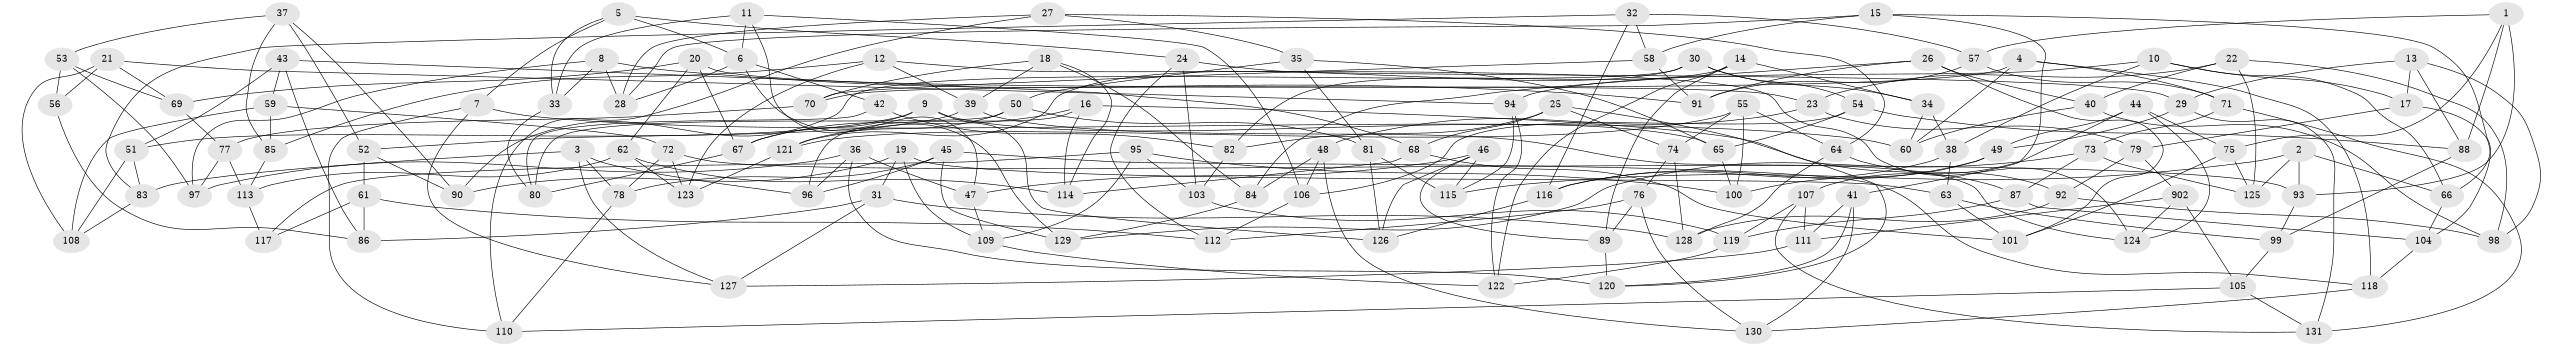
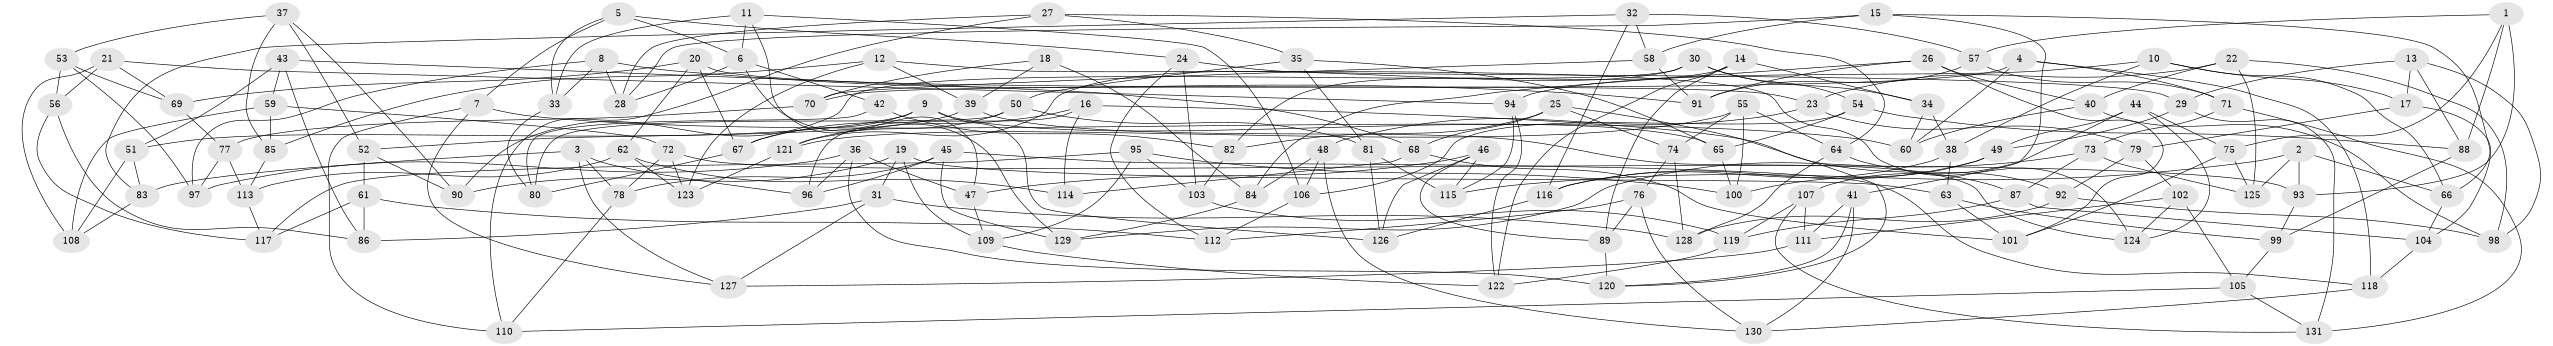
  graph {
    node [color=gray90 style=filled]
    1
    57
    75
    88
    93
    71
    91
    125
    101
    99
    2
    66
    115
    104
    3
    78
    83
    96
    127
    110
    108
    4
    60
    70
    118
    77
    131
    73
    130
    5
    6
    7
    24
    33
    28
    42
    129
    29
    103
    112
    80
    82
    8
    97
    9
    51
    65
    67
    126
    100
    10
    17
    38
    94
    79
    63
    116
    122
    11
    47
    106
    109
    12
    39
    85
    123
    124
    52
    113
    13
    98
    49
    14
    34
    89
    120
    15
    41
    58
    111
    16
    87
    114
    119
    92
-   102 [label=902]
+   102
    18
    84
    19
    31
    90
    86
    128
    20
    23
    62
    69
    48
    21
    56
    117
    22
    40
    25
    68
    74
    76
    26
    27
    35
    64
    50
    81
    30
    54
    121
    32
    36
    37
    53
    61
    43
    59
    72
    44
    107
    45
    46
    55
    105
    95
    1 -- 57
    1 -- 75
    1 -- 88
    1 -- 93
    57 -- 71
    57 -- 91
    75 -- 125
    75 -- 101
    88 -- 99
    93 -- 99
    71 -- 131
    71 -- 73
    99 -- 105
    2 -- 93
    2 -- 125
    2 -- 66
    2 -- 115
    66 -- 104
    104 -- 118
    3 -- 78
    3 -- 83
    3 -- 96
    3 -- 127
    78 -- 110
    83 -- 108
    4 -- 71
    4 -- 60
    4 -- 70
    4 -- 118
    70 -- 77
    118 -- 130
    77 -- 97
    77 -- 113
    73 -- 125
    73 -- 129
    73 -- 87
    5 -- 6
    5 -- 7
    5 -- 24
    5 -- 33
    6 -- 28
    6 -- 42
    6 -- 129
    7 -- 127
    7 -- 110
    7 -- 60
    24 -- 29
    24 -- 103
    24 -- 112
    33 -- 80
    42 -- 80
    42 -- 82
    29 -- 131
    29 -- 49
    103 -- 119
    82 -- 103
    8 -- 91
    8 -- 33
    8 -- 28
    8 -- 97
    9 -- 51
    9 -- 65
    9 -- 67
    9 -- 126
    51 -- 83
    51 -- 108
    65 -- 100
    67 -- 80
    10 -- 66
    10 -- 17
    10 -- 38
    10 -- 94
    17 -- 104
    17 -- 79
    38 -- 63
    38 -- 116
    94 -- 115
    94 -- 122
    79 -- 92
    79 -- 102
    63 -- 101
    63 -- 99
    116 -- 126
    11 -- 6
    11 -- 33
    11 -- 47
    11 -- 106
    47 -- 109
    106 -- 112
    109 -- 122
    12 -- 39
    12 -- 85
    12 -- 123
    12 -- 124
    39 -- 124
    39 -- 52
    85 -- 113
    52 -- 90
    52 -- 61
    113 -- 117
    13 -- 88
    13 -- 29
    13 -- 17
    13 -- 98
    49 -- 100
    49 -- 116
    14 -- 82
    14 -- 122
    14 -- 34
    14 -- 89
    34 -- 60
    34 -- 38
    89 -- 120
    15 -- 66
    15 -- 28
    15 -- 41
    15 -- 58
    41 -- 130
    41 -- 120
    41 -- 111
    58 -- 91
    58 -- 70
    111 -- 127
    16 -- 96
    16 -- 67
    16 -- 87
    16 -- 114
    87 -- 104
    87 -- 119
    119 -- 122
    92 -- 98
    92 -- 128
    102 -- 124
    102 -- 111
    102 -- 105
    18 -- 70
    18 -- 39
-   18 -- 114
    18 -- 84
    84 -- 129
    19 -- 63
    19 -- 109
    19 -- 31
    19 -- 90
    31 -- 127
    31 -- 86
    31 -- 128
    20 -- 67
    20 -- 23
    20 -- 62
    20 -- 69
    23 -- 79
    23 -- 48
    62 -- 123
    62 -- 113
    62 -- 114
    69 -- 77
    48 -- 130
    48 -- 106
    48 -- 84
    21 -- 108
    21 -- 94
    21 -- 69
    21 -- 56
    56 -- 86
+   56 -- 117
    22 -- 125
    22 -- 98
    22 -- 23
    22 -- 40
    40 -- 60
    40 -- 98
    25 -- 82
    25 -- 120
    25 -- 68
    25 -- 74
    68 -- 101
    68 -- 114
    74 -- 128
    74 -- 76
    76 -- 130
    76 -- 112
    76 -- 89
    26 -- 91
    26 -- 101
    26 -- 84
    26 -- 40
    27 -- 110
    27 -- 28
    27 -- 35
    27 -- 64
    35 -- 65
    35 -- 50
    35 -- 81
    64 -- 92
    64 -- 128
    50 -- 80
    50 -- 81
    50 -- 121
    81 -- 115
    81 -- 126
    30 -- 34
    30 -- 90
    30 -- 54
    30 -- 121
    54 -- 88
    54 -- 65
    54 -- 106
    121 -- 123
    32 -- 57
    32 -- 83
    32 -- 116
    32 -- 58
    36 -- 96
    36 -- 97
    36 -- 47
    36 -- 120
    37 -- 85
    37 -- 52
    37 -- 90
    37 -- 53
    53 -- 97
    53 -- 69
    53 -- 56
    61 -- 112
    61 -- 86
    61 -- 117
    43 -- 51
    43 -- 86
    43 -- 68
    43 -- 59
    59 -- 108
    59 -- 85
    59 -- 72
    72 -- 93
    72 -- 78
    72 -- 123
    44 -- 75
    44 -- 124
    44 -- 49
    44 -- 107
    107 -- 131
    107 -- 111
    107 -- 119
    45 -- 78
    45 -- 96
    45 -- 118
    45 -- 129
    46 -- 115
    46 -- 126
    46 -- 47
    46 -- 89
    55 -- 100
    55 -- 74
    55 -- 64
    55 -- 121
    105 -- 110
    105 -- 131
    95 -- 103
    95 -- 100
    95 -- 109
    95 -- 117
  }
